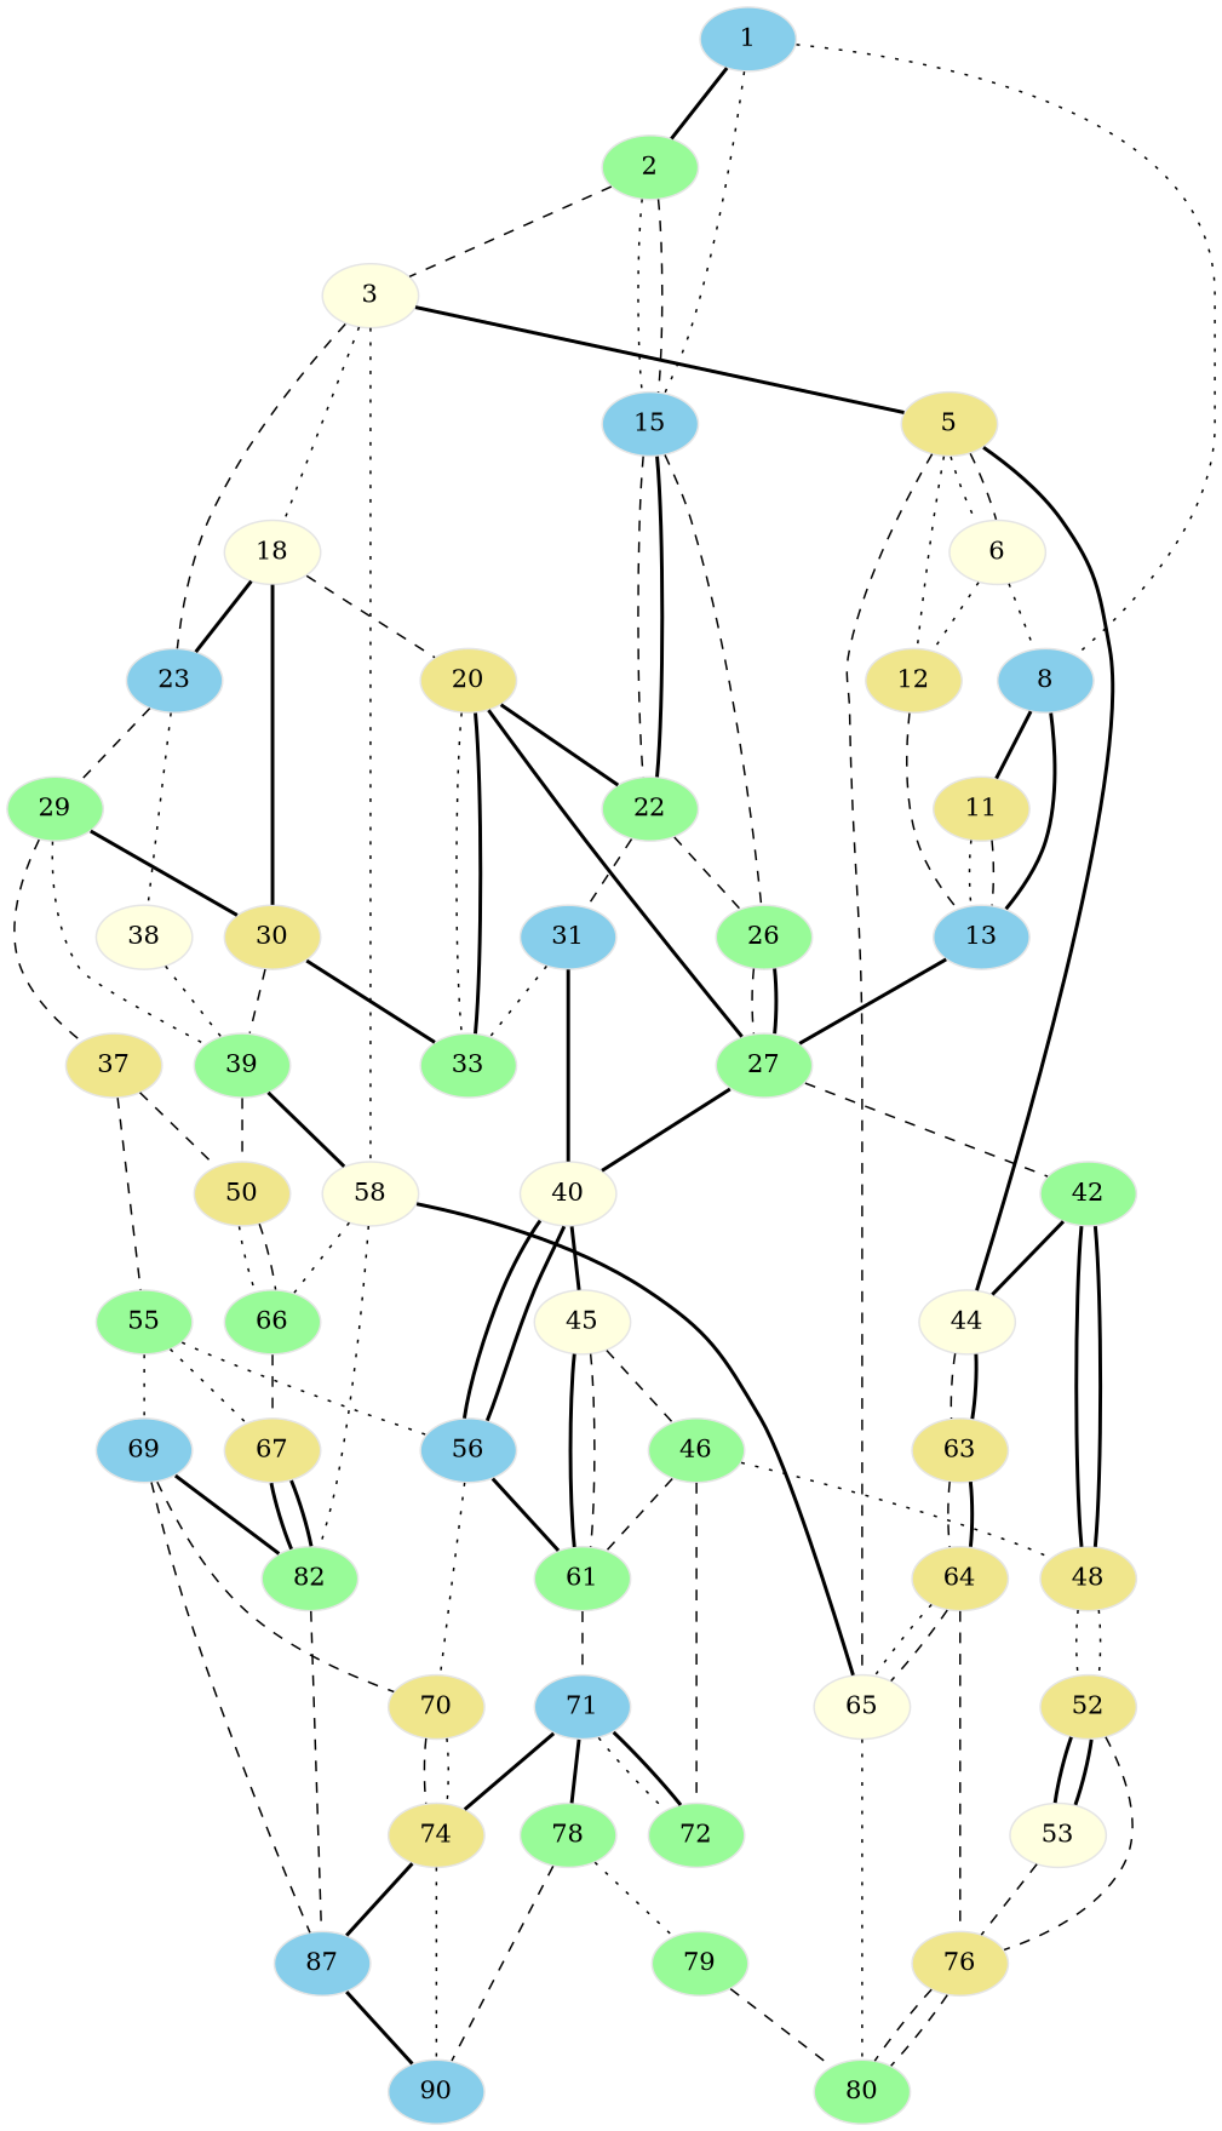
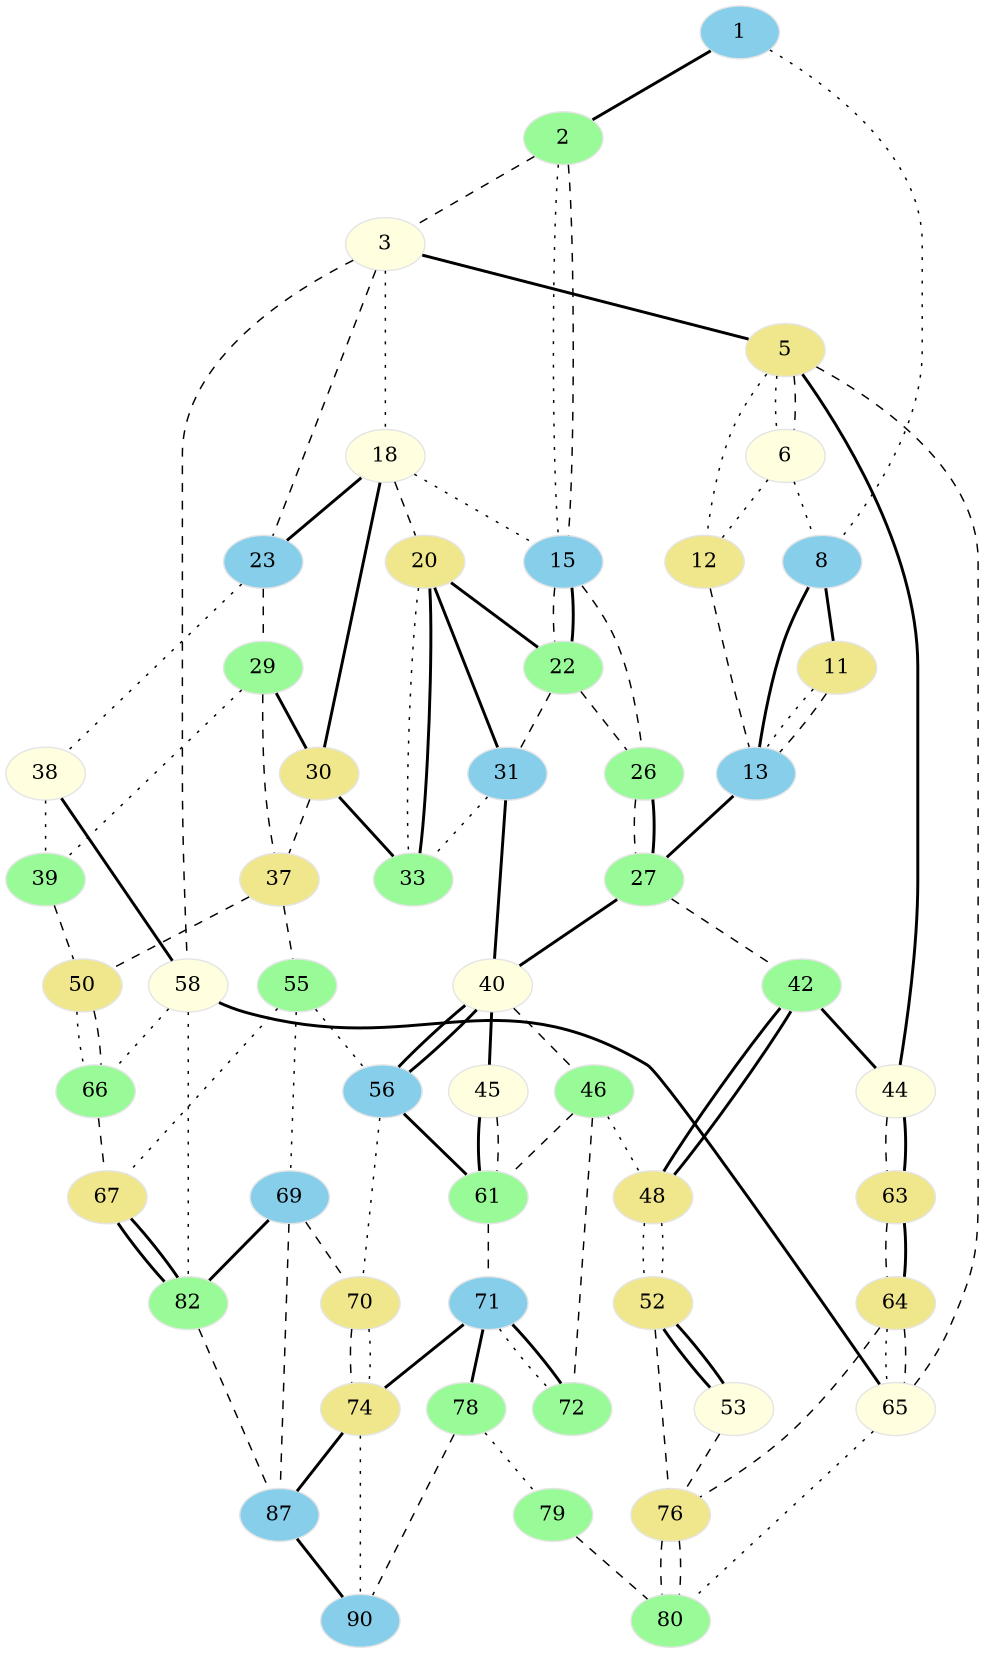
  graph {
    node [color=gray90 fillcolor=palegreen style=filled]
    edge [style=dashed]
    1 [fillcolor=skyblue super="+8"]
    2
    n3 [fillcolor=skyblue label=8 super="+10"]
    15 [fillcolor=skyblue super="+16"]
    3 [fillcolor=lightyellow super="+4"]
    11 [fillcolor=khaki]
    13 [fillcolor=skyblue super="+17"]
    22 [super="+25"]
    26
    5 [fillcolor=khaki super="+35"]
    18 [fillcolor=lightyellow super="+19"]
    23 [fillcolor=skyblue super="+24"]
    58 [fillcolor=lightyellow super="+59"]
    6 [fillcolor=lightyellow super="+7"]
    12 [fillcolor=khaki super="+14"]
    44 [fillcolor=lightyellow]
    65 [fillcolor=lightyellow]
    20 [fillcolor=khaki super="+21"]
    30 [fillcolor=khaki super="+32"]
    29 [super="+36"]
    38 [fillcolor=lightyellow super="+57"]
    66
    82 [super="+84"]
    63 [fillcolor=khaki super="+81"]
    80 [super="+86"]
    27 [super="+28"]
    40 [fillcolor=lightyellow super="+41"]
    42 [super="+43"]
    31 [fillcolor=skyblue super="+34"]
    33
    37 [fillcolor=khaki super="+51"]
    39 [super="+49"]
    45 [fillcolor=lightyellow]
    56 [fillcolor=skyblue super="+60"]
    48 [fillcolor=khaki]
    50 [fillcolor=khaki]
    55 [super="+68"]
    67 [fillcolor=khaki]
    69 [fillcolor=skyblue super="+83"]
    46 [super="+47"]
    61 [super="+62"]
    70 [fillcolor=khaki]
    52 [fillcolor=khaki super="+73"]
    64 [fillcolor=khaki super="+85"]
    72
    71 [fillcolor=skyblue super="+75"]
    53 [fillcolor=lightyellow]
    76 [fillcolor=khaki super="+77"]
    87 [fillcolor=skyblue super="+89"]
    74 [fillcolor=khaki super="+88"]
    78 [super="+91"]
    90 [fillcolor=skyblue]
    79 [super="+92"]
    1 -- 2 [style=bold]
    1 -- n3 [style=dotted]
-   1 -- 15 [style=dotted]
+   18 -- 15 [style=dotted]
    2 -- 15 [style=dotted]
    2 -- 15
    2 -- 3
    n3 -- 11 [style=bold]
    n3 -- 13 [style=bold]
    15 -- 22
    15 -- 22 [style=bold]
    15 -- 26
    3 -- 5 [style=bold]
    3 -- 18 [style=dotted]
    3 -- 23
-   3 -- 58 [style=dotted]
+   3 -- 58
    11 -- 13 [style=dotted]
    11 -- 13
    13 -- 27 [style=bold]
    22 -- 26
    22 -- 31
    26 -- 27
    26 -- 27 [style=bold]
    5 -- 6 [style=dotted]
    5 -- 6
    5 -- 12 [style=dotted]
    5 -- 44 [style=bold]
    5 -- 65
    18 -- 23 [style=bold]
    18 -- 20
    18 -- 30 [style=bold]
    23 -- 29
    23 -- 38 [style=dotted]
    58 -- 65 [style=bold]
    58 -- 66 [style=dotted]
    58 -- 82 [style=dotted]
    6 -- n3 [style=dotted]
    6 -- 12 [style=dotted]
    12 -- 13
    44 -- 63
    44 -- 63 [style=bold]
    65 -- 80 [style=dotted]
    20 -- 22 [style=bold]
-   20 -- 27 [style=bold]
+   20 -- 31 [style=bold]
    20 -- 33 [style=dotted]
    20 -- 33 [style=bold]
    30 -- 33 [style=bold]
-   30 -- 39
+   30 -- 37
    29 -- 30 [style=bold]
    29 -- 37
    29 -- 39 [style=dotted]
-   39 -- 58 [style=bold]
+   38 -- 58 [style=bold]
    38 -- 39 [style=dotted weight=2]
    66 -- 67
    82 -- 87
    63 -- 64 [weight=2]
    63 -- 64 [style=bold]
    27 -- 40 [style=bold]
    27 -- 42
    40 -- 45 [style=bold]
    40 -- 56 [style=bold]
    40 -- 56 [style=bold]
    42 -- 44 [style=bold]
    42 -- 48 [style=bold]
    42 -- 48 [style=bold]
    31 -- 40 [style=bold]
    31 -- 33 [style=dotted]
    37 -- 50
    37 -- 55
    39 -- 50
-   45 -- 46
+   40 -- 46
    45 -- 61 [style=bold]
    45 -- 61
    56 -- 61 [style=bold]
    56 -- 70 [style=dotted]
    48 -- 52 [style=dotted]
    48 -- 52 [style=dotted]
    50 -- 66 [style=dotted]
    50 -- 66
    55 -- 56 [style=dotted]
    55 -- 67 [style=dotted]
    55 -- 69 [style=dotted]
    67 -- 82 [style=bold]
    67 -- 82 [style=bold]
    69 -- 82 [style=bold]
    69 -- 70
    69 -- 87
    46 -- 48 [style=dotted]
    46 -- 61
    46 -- 72
    61 -- 71
    70 -- 74
    70 -- 74 [style=dotted]
    52 -- 53 [style=bold]
    52 -- 53 [style=bold]
    52 -- 76
    64 -- 65 [style=dotted]
    64 -- 65
    64 -- 76
    71 -- 72 [style=dotted]
    71 -- 72 [style=bold]
    71 -- 74 [style=bold]
    71 -- 78 [style=bold]
    53 -- 76
    76 -- 80
    76 -- 80
    87 -- 90 [style=bold]
    74 -- 87 [style=bold]
    74 -- 90 [style=dotted]
    78 -- 90
    78 -- 79 [style=dotted weight=2]
    79 -- 80 [weight=2]
  }
